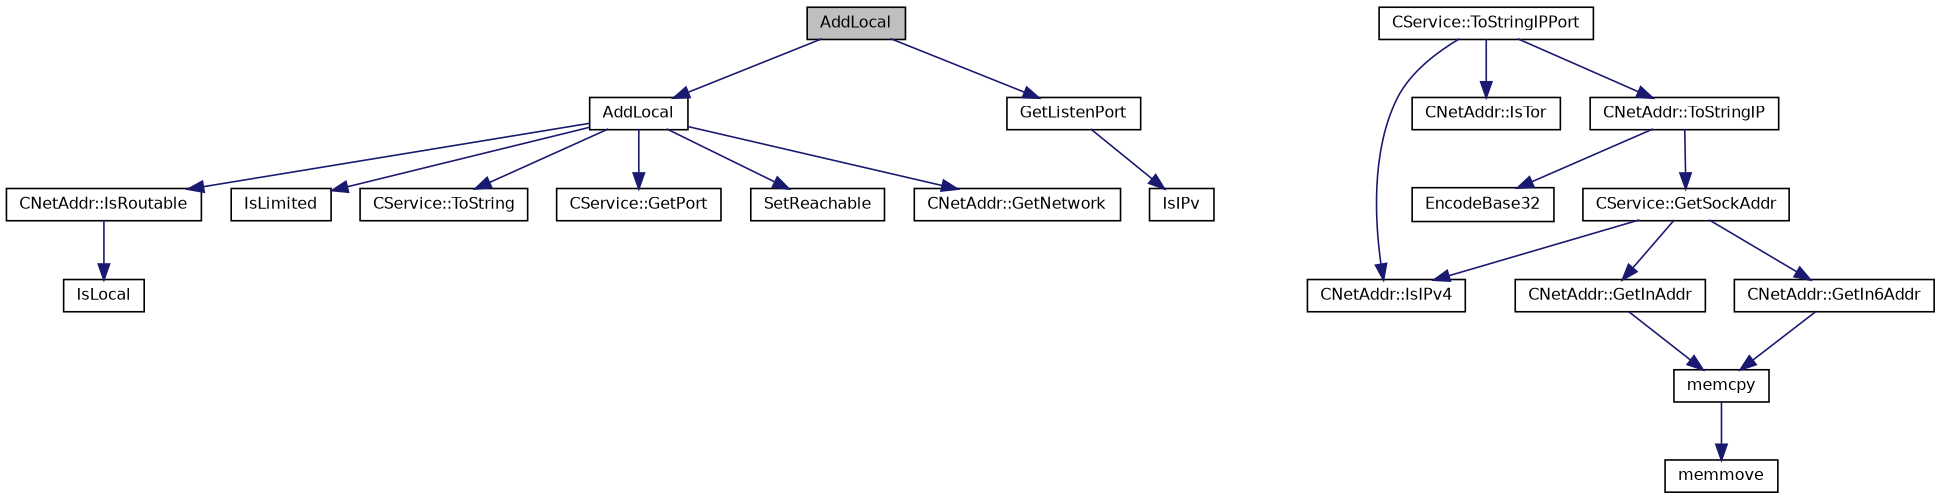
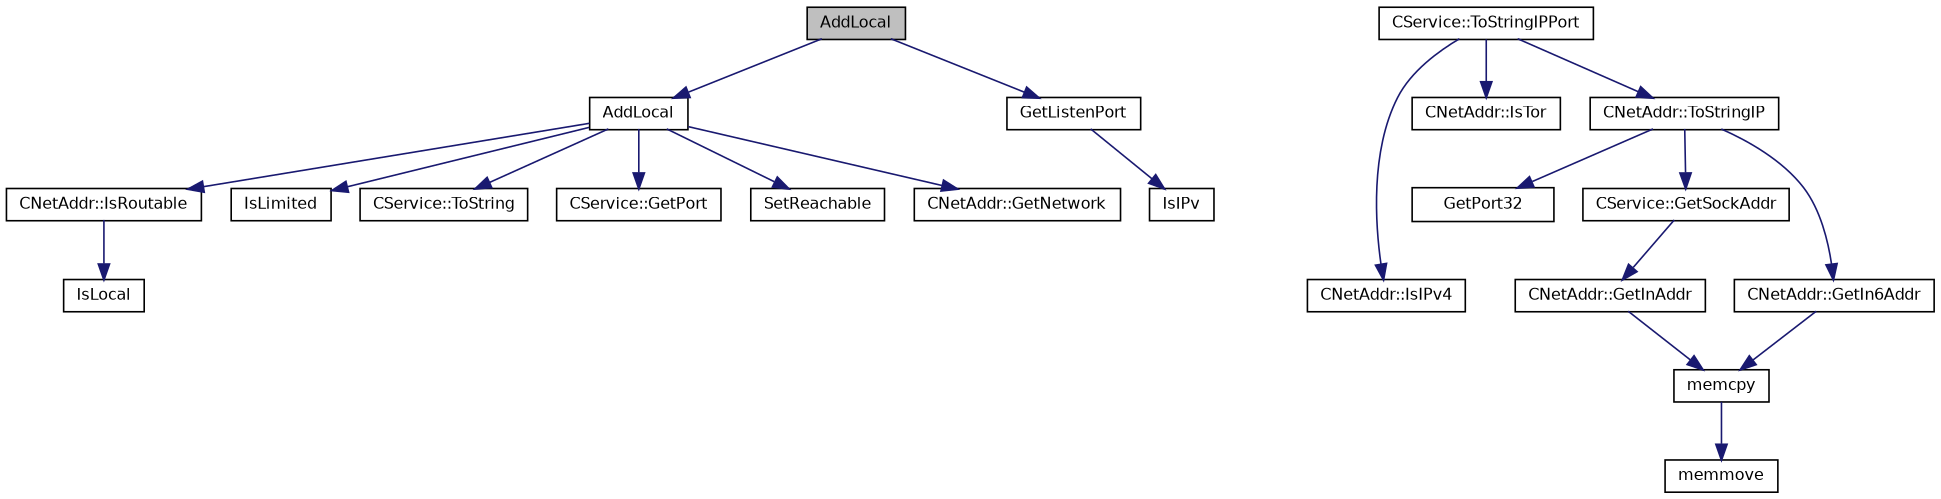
  digraph {
    rankdir=TB
    node [color=black fillcolor=white fontname=Helvetica fontsize=10 shape=record style=filled]
    edge [color=midnightblue fontname=Helvetica fontsize=10 labelfontname=Helvetica labelfontsize=10 style=solid]
    n1 [fillcolor=grey75 fontcolor=black height=0.2 label=AddLocal width=0.4]
    n2 [height=0.2 label=AddLocal width=0.4]
    n3 [height=0.2 label=GetListenPort width=0.4]
    n4 [height=0.2 label="CNetAddr::IsRoutable" width=0.4]
    n5 [height=0.2 label=IsLimited width=0.4]
    n6 [height=0.2 label="CService::ToString" width=0.4]
    n7 [height=0.2 label="CService::GetPort" width=0.4]
    n8 [height=0.2 label=SetReachable width=0.4]
    n9 [height=0.2 label="CNetAddr::GetNetwork" width=0.4]
    n10 [height=0.2 label=IsIPv width=0.4]
    n11 [height=0.2 label=IsLocal width=0.4]
    n12 [height=0.2 label="CService::ToStringIPPort" width=0.4]
    n13 [height=0.2 label="CNetAddr::IsIPv4" width=0.4]
    n14 [height=0.2 label="CNetAddr::IsTor" width=0.4]
    n15 [height=0.2 label="CNetAddr::ToStringIP" width=0.4]
-   n16 [height=0.2 label=EncodeBase32 width=0.4]
+   n16 [height=0.2 label=GetPort32 width=0.4]
    n17 [height=0.2 label="CService::GetSockAddr" width=0.4]
    n18 [height=0.2 label="CNetAddr::GetInAddr" width=0.4]
    n19 [height=0.2 label="CNetAddr::GetIn6Addr" width=0.4]
    n20 [height=0.2 label=memcpy width=0.4]
    n21 [height=0.2 label=memmove width=0.4]
    n1 -> n2
    n1 -> n3
    n2 -> n4
    n2 -> n5
    n2 -> n6
    n2 -> n7
    n2 -> n8
    n2 -> n9
    n3 -> n10
    n4 -> n11
    n12 -> n13
    n12 -> n14
    n12 -> n15
    n15 -> n16
    n15 -> n17
-   n17 -> n13
    n17 -> n18
-   n17 -> n19
+   n15 -> n19
    n18 -> n20
    n19 -> n20
    n20 -> n21
  }
